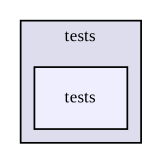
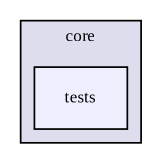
  digraph {
    compound=true
    fontname="Liberation Serif"
    n1 [fillcolor="#eeeeff" fontname="Liberation Serif" fontsize=10 label=tests pencolor=black shape=box style=filled]
    subgraph cluster_1 {
      bgcolor="#ddddee"
      fontsize=10
-     label=tests
+     label=core
      pencolor=black
      n1
    }
  }
